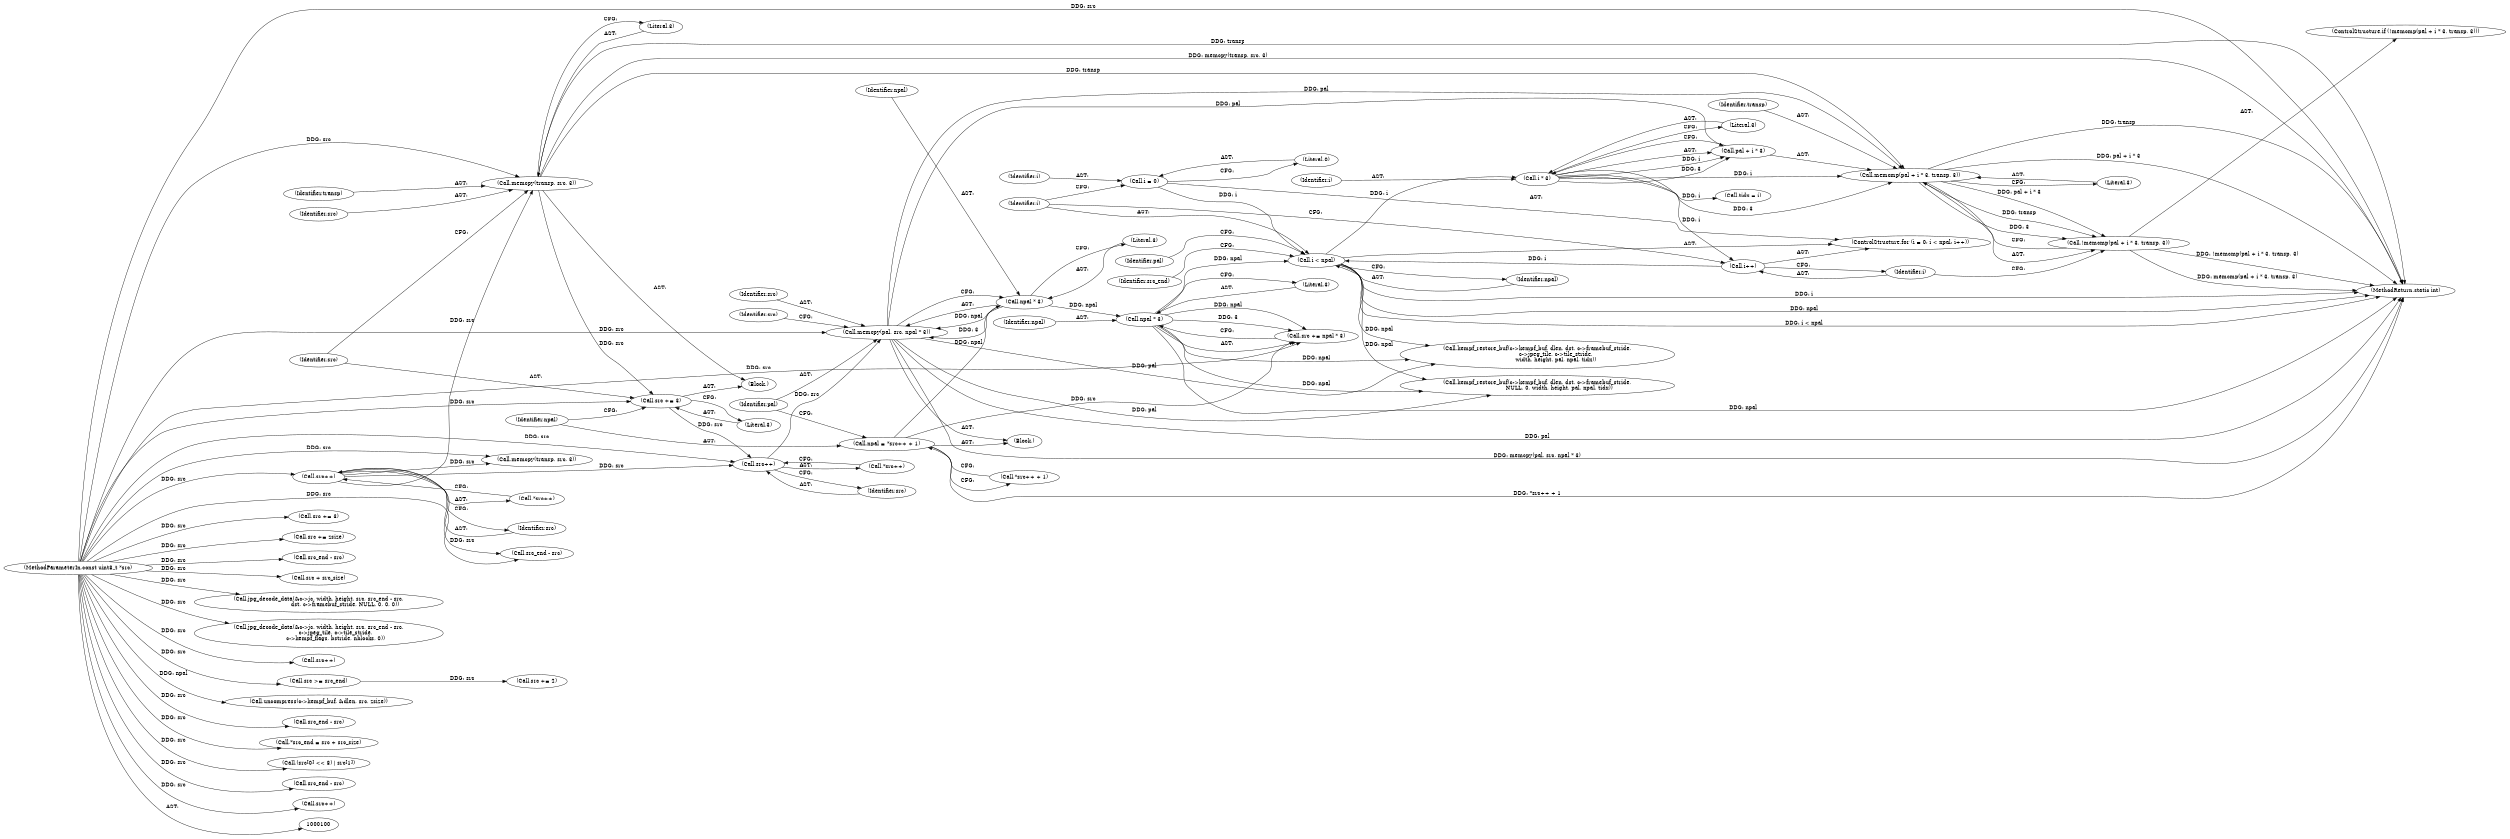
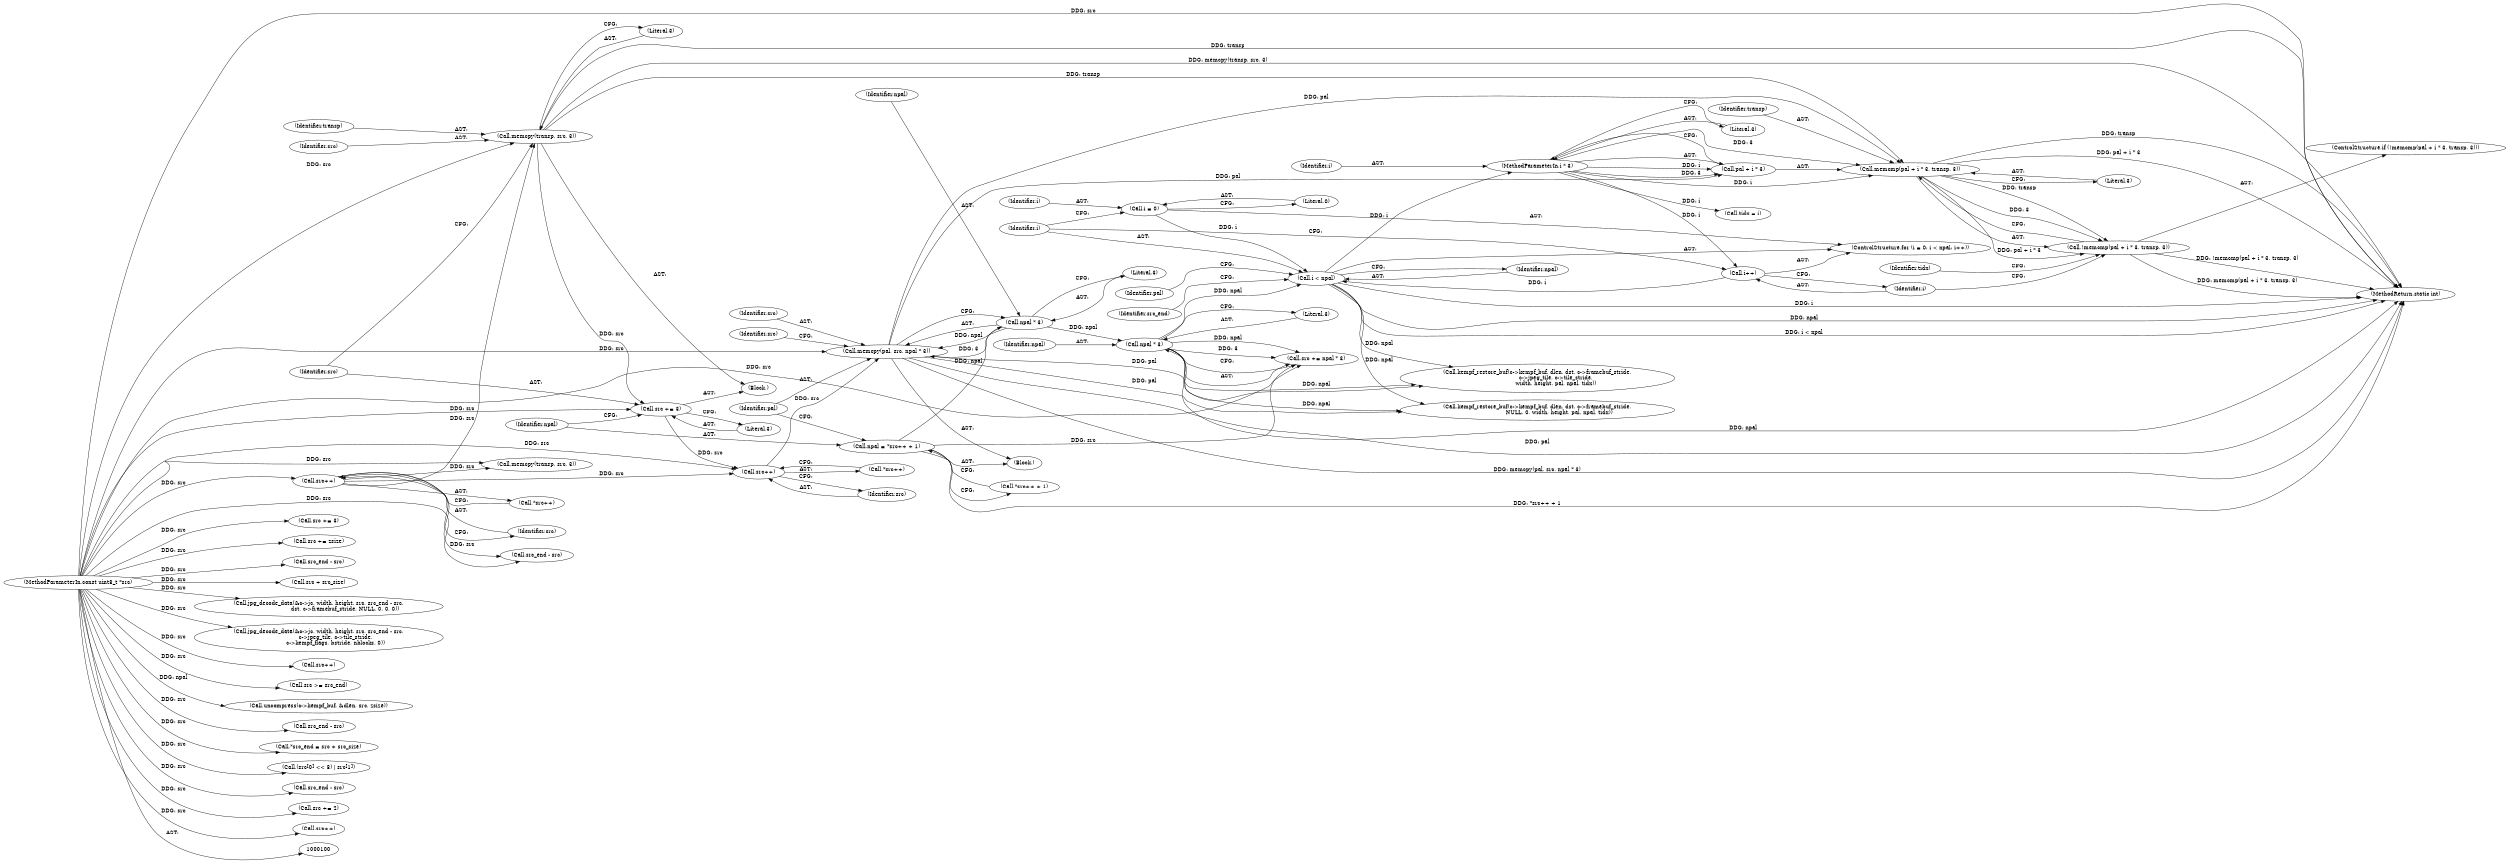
  digraph {
    rankdir=LR
    n1 [label="(Call,memcmp(pal + i * 3, transp, 3))"]
    n2 [label="(Call,!memcmp(pal + i * 3, transp, 3))"]
    n3 [label="(Literal,3)"]
    n4 [label="(MethodReturn,static int)"]
    n5 [label="(ControlStructure,if (!memcmp(pal + i * 3, transp, 3)))"]
    n6 [label="(Call,memcpy(pal, src, npal * 3))"]
    n7 [label="(Call,npal * 3)"]
    n8 [label="(Call,kempf_restore_buf(c->kempf_buf, dlen, dst, c->framebuf_stride,\n                      c->jpeg_tile, c->tile_stride,\n                      width, height, pal, npal, tidx))"]
    n9 [label="(Block,)"]
    n10 [label="(Call,pal + i * 3)"]
    n11 [label="(Call,kempf_restore_buf(c->kempf_buf, dlen, dst, c->framebuf_stride,\n                          NULL, 0, width, height, pal, npal, tidx))"]
    n12 [label="(Call,npal * 3)"]
    n13 [label="(Literal,3)"]
    n14 [label="(Call,src += npal * 3)"]
-   n15 [label="(Call,i * 3)"]
+   n15 [label="(MethodParameterIn,i * 3)"]
    n16 [label="(Call,src++)"]
    n17 [label="(Identifier,src)"]
    n18 [label="(Call,*src++)"]
    n19 [label="(Call,src += 3)"]
    n20 [label="(Literal,3)"]
    n21 [label="(Block,)"]
    n22 [label="(Call,memcpy(transp, src, 3))"]
    n23 [label="(Literal,3)"]
    n24 [label="(Call,src++)"]
    n25 [label="(Call,memcpy(transp, src, 3))"]
    n26 [label="(Call,src_end - src)"]
    n27 [label="(Call,*src++)"]
    n28 [label="(Identifier,src)"]
    n29 [label="(MethodParameterIn,const uint8_t *src)"]
    n30 [label="(Call,src += 3)"]
    n31 [label="(Call,src += zsize)"]
    n32 [label="(Call,src_end - src)"]
    n33 [label="(Call,src + src_size)"]
    n34 [label="(Call,jpg_decode_data(&c->jc, width, height, src, src_end - src,\n                               dst, c->framebuf_stride, NULL, 0, 0, 0))"]
    n35 [label="(Call,jpg_decode_data(&c->jc, width, height, src, src_end - src,\n                    c->jpeg_tile, c->tile_stride,\n                    c->kempf_flags, bstride, nblocks, 0))"]
    n36 [label="(Call,src++)"]
    n37 [label="(Call,src >= src_end)"]
    n38 [label="(Call,uncompress(c->kempf_buf, &dlen, src, zsize))"]
    n39 [label="(Call,src_end - src)"]
    n40 [label="(Call,*src_end = src + src_size)"]
    n41 [label="(Call,(src[0] << 8) | src[1])"]
    n42 [label="(Call,src_end - src)"]
    n43 [label="(Call,src += 2)"]
    n44 [label="(Call,src++)"]
    1000100
    n46 [label="(Call,i < npal)"]
    n47 [label="(Literal,3)"]
    n48 [label="(Call,npal = *src++ + 1)"]
    n49 [label="(Call,*src++ + 1)"]
    n50 [label="(Call,i++)"]
    n51 [label="(Literal,3)"]
    n52 [label="(Call,tidx = i)"]
    n53 [label="(ControlStructure,for (i = 0; i < npal; i++))"]
    n54 [label="(Identifier,i)"]
    n55 [label="(Identifier,npal)"]
    n56 [label="(Call,i = 0)"]
    n57 [label="(Literal,0)"]
    n58 [label="(Identifier,src)"]
    n59 [label="(Identifier,transp)"]
    n60 [label="(Identifier,transp)"]
    n61 [label="(Identifier,src)"]
    n62 [label="(Identifier,src)"]
    n63 [label="(Identifier,npal)"]
    n64 [label="(Identifier,src)"]
    n65 [label="(Identifier,pal)"]
    n66 [label="(Identifier,pal)"]
    n67 [label="(Identifier,src_end)"]
+   n68 [label="(Identifier,tidx)"]
    n69 [label="(Identifier,i)"]
    n70 [label="(Identifier,npal)"]
    n71 [label="(Identifier,i)"]
    n72 [label="(Identifier,npal)"]
    n73 [label="(Identifier,i)"]
    n1 -> n2 [label="AST: "]
    n1 -> n2 [label="DDG: pal + i * 3"]
    n1 -> n2 [label="DDG: transp"]
    n1 -> n2 [label="DDG: 3"]
    n1 -> n3 [label="CFG: "]
    n1 -> n4 [label="DDG: transp"]
    n1 -> n4 [label="DDG: pal + i * 3"]
    n2 -> n1 [label="CFG: "]
    n2 -> n4 [label="DDG: !memcmp(pal + i * 3, transp, 3)"]
    n2 -> n4 [label="DDG: memcmp(pal + i * 3, transp, 3)"]
    n2 -> n5 [label="AST: "]
    n3 -> n1 [label="AST: "]
    n6 -> n1 [label="DDG: pal"]
    n6 -> n4 [label="DDG: pal"]
    n6 -> n4 [label="DDG: memcpy(pal, src, npal * 3)"]
    n6 -> n7 [label="CFG: "]
    n6 -> n8 [label="DDG: pal"]
    n6 -> n9 [label="AST: "]
    n6 -> n10 [label="DDG: pal"]
    n6 -> n11 [label="DDG: pal"]
    n7 -> n6 [label="AST: "]
    n7 -> n6 [label="DDG: npal"]
    n7 -> n6 [label="DDG: 3"]
    n7 -> n12 [label="DDG: npal"]
    n7 -> n13 [label="CFG: "]
    n10 -> n1 [label="AST: "]
    n10 -> n15 [label="CFG: "]
    n12 -> n4 [label="DDG: npal"]
    n12 -> n8 [label="DDG: npal"]
    n12 -> n11 [label="DDG: npal"]
    n12 -> n14 [label="AST: "]
    n12 -> n14 [label="DDG: npal"]
    n12 -> n14 [label="DDG: 3"]
    n12 -> n46 [label="DDG: npal"]
    n12 -> n47 [label="CFG: "]
    n13 -> n7 [label="AST: "]
    n14 -> n12 [label="CFG: "]
    n15 -> n1 [label="DDG: i"]
    n15 -> n1 [label="DDG: 3"]
    n15 -> n10 [label="AST: "]
    n15 -> n10 [label="DDG: i"]
    n15 -> n10 [label="DDG: 3"]
    n15 -> n50 [label="DDG: i"]
    n15 -> n51 [label="CFG: "]
    n15 -> n52 [label="DDG: i"]
    n16 -> n6 [label="DDG: src"]
    n16 -> n17 [label="CFG: "]
    n16 -> n18 [label="AST: "]
    n17 -> n16 [label="AST: "]
    n18 -> n16 [label="CFG: "]
    n19 -> n16 [label="DDG: src"]
    n19 -> n20 [label="CFG: "]
    n19 -> n21 [label="AST: "]
    n20 -> n19 [label="AST: "]
    n22 -> n1 [label="DDG: transp"]
    n22 -> n4 [label="DDG: transp"]
    n22 -> n4 [label="DDG: memcpy(transp, src, 3)"]
    n22 -> n19 [label="DDG: src"]
    n22 -> n21 [label="AST: "]
    n22 -> n23 [label="CFG: "]
    n23 -> n22 [label="AST: "]
    n24 -> n16 [label="DDG: src"]
    n24 -> n22 [label="DDG: src"]
    n24 -> n25 [label="DDG: src"]
    n24 -> n26 [label="DDG: src"]
    n24 -> n27 [label="AST: "]
    n24 -> n28 [label="CFG: "]
    n27 -> n24 [label="CFG: "]
    n28 -> n24 [label="AST: "]
    n29 -> n4 [label="DDG: src"]
    n29 -> n6 [label="DDG: src"]
    n29 -> n14 [label="DDG: src"]
    n29 -> n16 [label="DDG: src"]
    n29 -> n19 [label="DDG: src"]
    n29 -> n22 [label="DDG: src"]
    n29 -> n24 [label="DDG: src"]
    n29 -> n25 [label="DDG: src"]
    n29 -> n26 [label="DDG: src"]
    n29 -> n30 [label="DDG: src"]
    n29 -> n31 [label="DDG: src"]
    n29 -> n32 [label="DDG: src"]
    n29 -> n33 [label="DDG: src"]
    n29 -> n34 [label="DDG: src"]
    n29 -> n35 [label="DDG: src"]
    n29 -> n36 [label="DDG: src"]
    n29 -> n37 [label="DDG: src"]
    n29 -> n38 [label="DDG: npal"]
    n29 -> n39 [label="DDG: src"]
    n29 -> n40 [label="DDG: src"]
    n29 -> n41 [label="DDG: src"]
    n29 -> n42 [label="DDG: src"]
-   n37 -> n43 [label="DDG: src"]
+   n29 -> n43 [label="DDG: src"]
    n29 -> n44 [label="DDG: src"]
    n29 -> 1000100 [label="AST: "]
    n46 -> n4 [label="DDG: npal"]
    n46 -> n4 [label="DDG: i < npal"]
    n46 -> n4 [label="DDG: i"]
    n46 -> n8 [label="DDG: npal"]
    n46 -> n11 [label="DDG: npal"]
    n46 -> n15 [label="DDG: i"]
    n46 -> n53 [label="AST: "]
    n46 -> n55 [label="CFG: "]
    n47 -> n12 [label="AST: "]
    n48 -> n4 [label="DDG: *src++ + 1"]
    n48 -> n7 [label="DDG: npal"]
    n48 -> n9 [label="AST: "]
    n48 -> n14 [label="DDG: src"]
    n48 -> n49 [label="CFG: "]
    n49 -> n48 [label="CFG: "]
    n50 -> n46 [label="DDG: i"]
    n50 -> n53 [label="AST: "]
    n50 -> n54 [label="CFG: "]
    n51 -> n15 [label="AST: "]
    n54 -> n2 [label="CFG: "]
    n54 -> n50 [label="AST: "]
    n55 -> n46 [label="AST: "]
    n56 -> n46 [label="DDG: i"]
    n56 -> n53 [label="AST: "]
    n56 -> n57 [label="CFG: "]
    n57 -> n56 [label="AST: "]
    n58 -> n6 [label="AST: "]
    n59 -> n22 [label="AST: "]
    n60 -> n1 [label="AST: "]
    n61 -> n22 [label="AST: "]
    n62 -> n6 [label="CFG: "]
    n63 -> n19 [label="CFG: "]
    n63 -> n48 [label="AST: "]
    n64 -> n19 [label="AST: "]
    n64 -> n22 [label="CFG: "]
    n65 -> n6 [label="AST: "]
    n65 -> n48 [label="CFG: "]
    n66 -> n46 [label="CFG: "]
    n67 -> n46 [label="CFG: "]
+   n68 -> n2 [label="CFG: "]
    n69 -> n46 [label="AST: "]
    n69 -> n50 [label="CFG: "]
    n69 -> n56 [label="CFG: "]
    n70 -> n12 [label="AST: "]
    n71 -> n15 [label="AST: "]
    n72 -> n7 [label="AST: "]
    n73 -> n56 [label="AST: "]
  }
